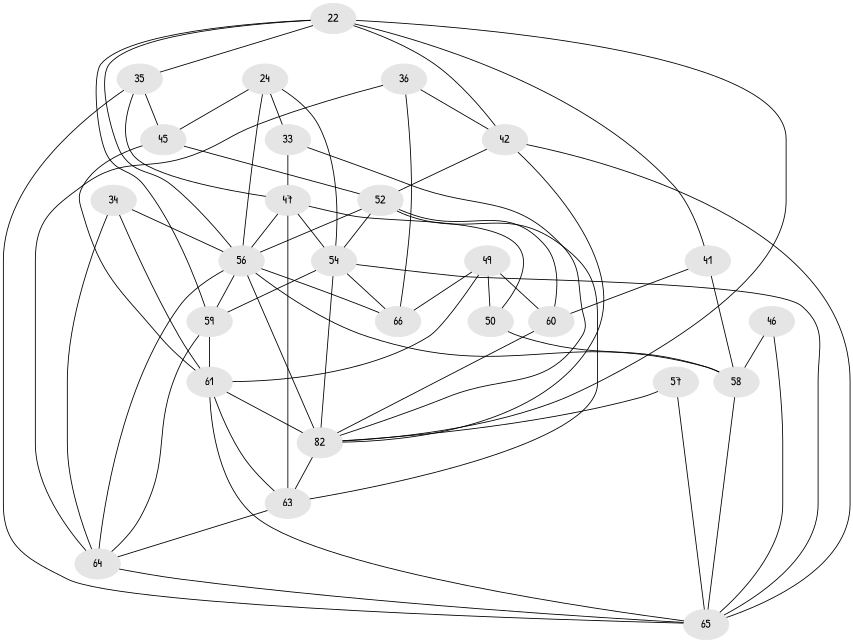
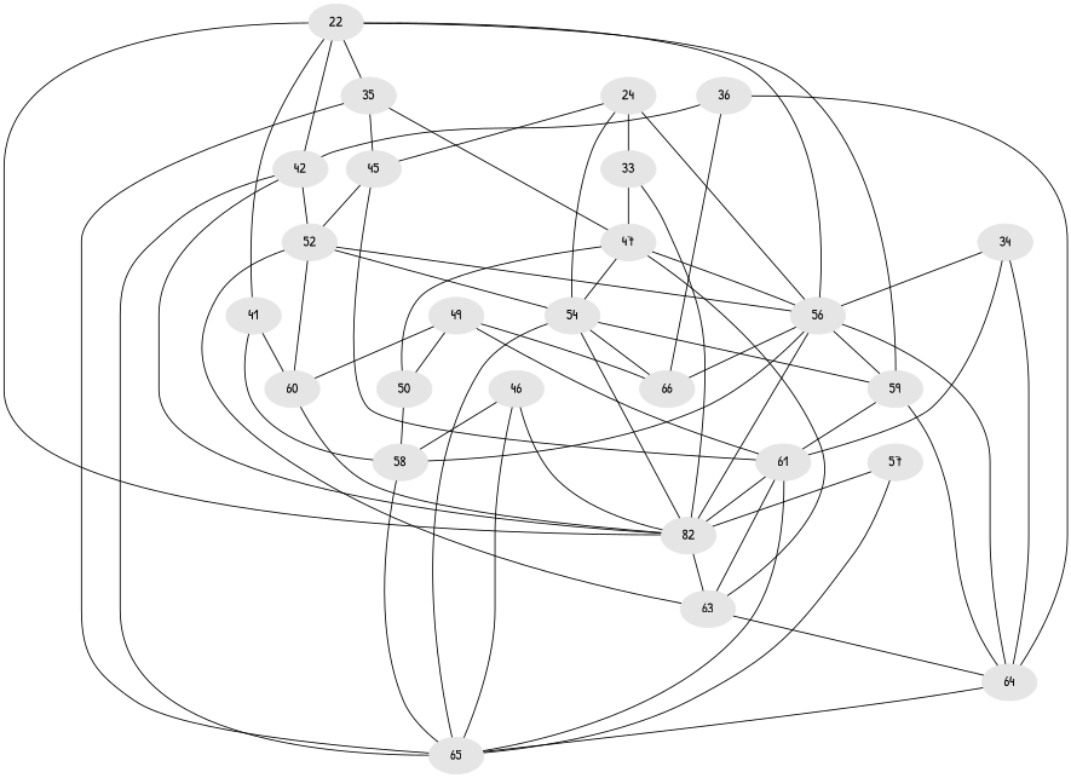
  graph {
    fontname="Patrick Hand"
    node [color=gray90 fontname="Patrick Hand" style=filled]
    edge [fontname="Patrick Hand"]
    22 [super="+11"]
    35
    41
    42 [super="+27"]
    56 [super="+4+23+7+10+51"]
    59 [super="+55"]
    n7 [label=82 super="+5+13+29+53"]
    45
    47 [super="+43"]
    65 [super="+20+31"]
    58 [super="+28"]
    60 [super="+37"]
    52 [super="+12+39"]
    64 [super="+17"]
    66
    61 [super="+18+26"]
    63 [super="+30"]
    24 [super="+1"]
    33
    54 [super="+44+48"]
    50
    34
    36
    57
    46
    49 [super="+6"]
    22 -- 35
    22 -- 41
    22 -- 42 [weight=2]
    22 -- 56 [weight=2]
    22 -- 59
    22 -- n7
    35 -- 45
    35 -- 47
    35 -- 65
    41 -- 58
    41 -- 60
    42 -- n7
    42 -- 65
    42 -- 52
    56 -- 59
    56 -- n7 [weight=5]
    56 -- 58 [weight=2]
    56 -- 64
    56 -- 66
    59 -- 64
    59 -- 61 [weight=2]
    n7 -- 63 [weight=3]
    45 -- 52
    45 -- 61
    47 -- 56 [weight=2]
    47 -- 63 [weight=2]
    47 -- 54
    47 -- 50
    58 -- 65
    60 -- n7 [weight=2]
    52 -- 56 [weight=3]
    52 -- 60
    52 -- 63
    52 -- 54
    64 -- 65
    61 -- n7
    61 -- 65
    61 -- 63
    63 -- 64
    24 -- 56 [weight=2]
    24 -- 45
    24 -- 33 [weight=2]
    24 -- 54
    33 -- n7
    33 -- 47
    54 -- 59
    54 -- n7 [weight=4]
    54 -- 65
    54 -- 66
    50 -- 58
    34 -- 56
    34 -- 64 [weight=2]
    34 -- 61
    36 -- 42
    36 -- 64 [weight=2]
    36 -- 66
    57 -- n7 [weight=2]
    57 -- 65
+   46 -- n7 [weight=2]
    46 -- 65
    46 -- 58
    49 -- 60 [weight=2]
    49 -- 66
    49 -- 61
    49 -- 50 [weight=2]
  }
